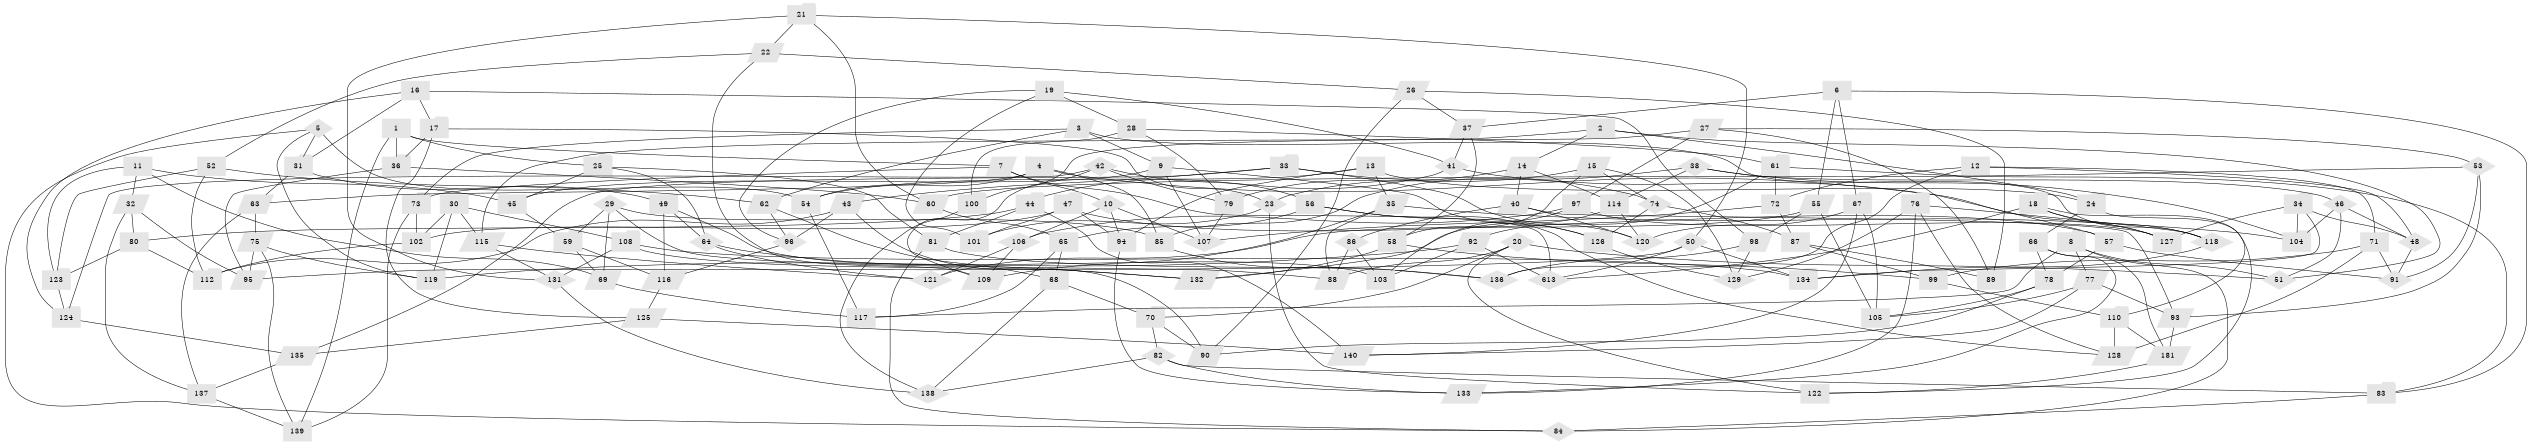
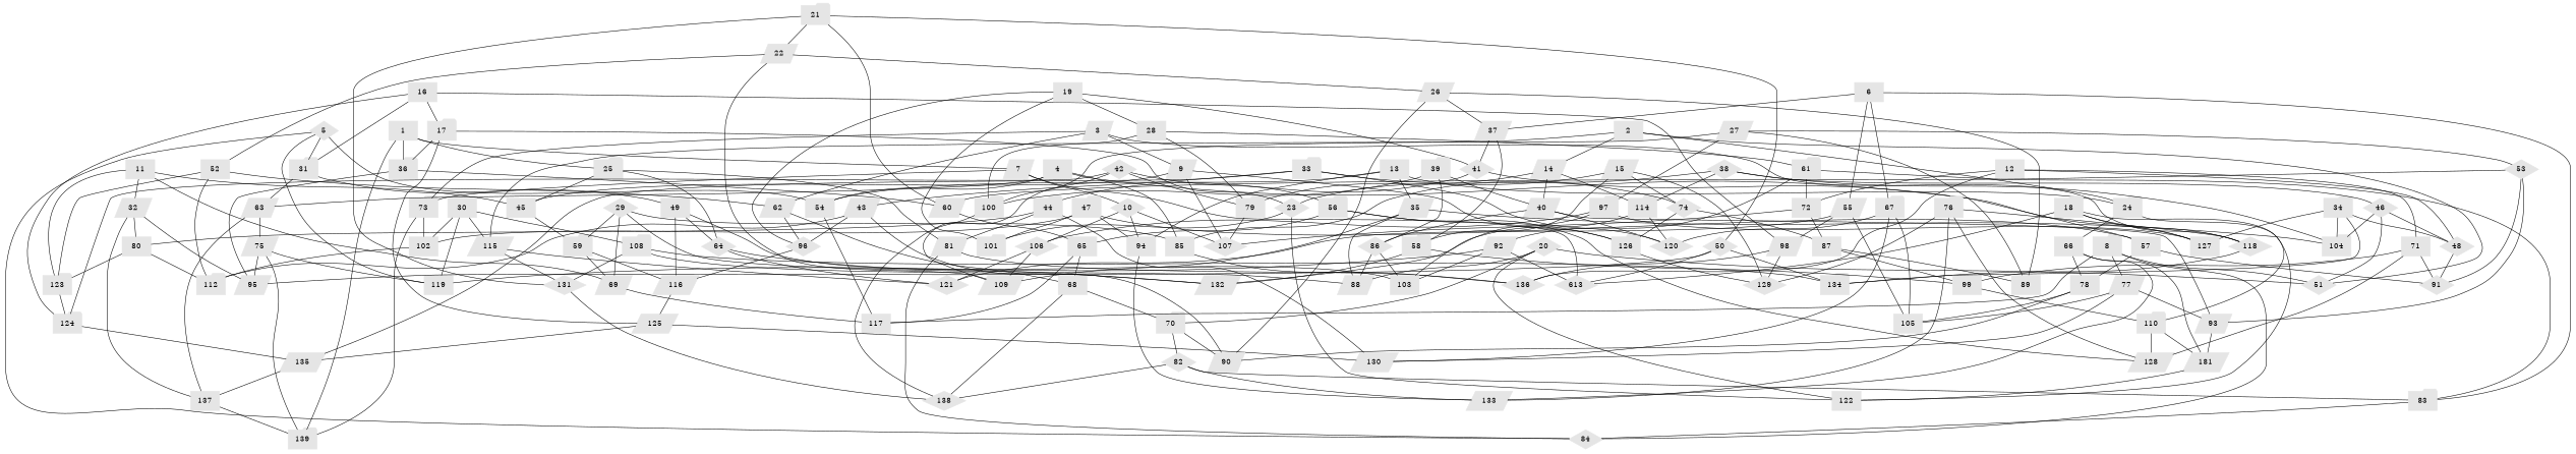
  graph {
    node [color=gray90 shape=parallelogram style=filled]
    1 [shape=box]
    7
    25 [shape=folder]
    36 [shape=folder]
    139 [shape=folder]
    73 [shape=folder]
    10 [shape=diamond]
    n8 [label=613 shape=diamond]
    45 [shape=box]
    64 [shape=diamond]
    81
    60
    95
    2 [shape=box]
    14
    24 [shape=folder]
    51 [shape=diamond]
    115
    40
    79 [shape=folder]
    114 [shape=folder]
    66 [shape=box]
    110 [shape=folder]
    131 [shape=diamond]
    121 [shape=diamond]
    3
    9
    62
    118 [shape=diamond]
    107 [shape=diamond]
    126 [shape=folder]
    96 [shape=diamond]
    68 [shape=box]
    102 [shape=box]
    134 [shape=folder]
    4 [shape=box]
    54 [shape=box]
    63
    85 [shape=box]
    127 [shape=box]
    117 [shape=box]
    137 [shape=box]
    75
    136 [shape=diamond]
    5 [shape=diamond]
    31 [shape=folder]
    84 [shape=diamond]
    119 [shape=box]
    49 [shape=box]
    6 [shape=box]
    37
    55
    67 [shape=folder]
    83 [shape=folder]
    58 [shape=folder]
    41 [shape=diamond]
    98
    105 [shape=box]
    120 [shape=diamond]
-   130 [label=140]
+   130
    94 [shape=box]
    106 [shape=diamond]
    8 [shape=folder]
    77
    93
    59 [shape=folder]
    129 [shape=diamond]
    133
    109
    11 [shape=box]
    32
    69
    123 [shape=folder]
    80 [shape=box]
    124 [shape=folder]
    12 [shape=box]
    48 [shape=diamond]
    71 [shape=box]
    72 [shape=box]
    91 [shape=diamond]
    128
    99 [shape=box]
    87 [shape=box]
    13 [shape=box]
    35
    88
    104 [shape=folder]
    86 [shape=diamond]
    132
    23 [shape=diamond]
    15
    74 [shape=diamond]
    122 [shape=box]
    101 [shape=folder]
    16 [shape=box]
    17 [shape=folder]
    125
    135
    18 [shape=folder]
    19 [shape=box]
    28 [shape=box]
    100 [shape=folder]
    61 [shape=folder]
    44 [shape=folder]
    57 [shape=box]
    116
    20 [shape=diamond]
    70 [shape=folder]
    90
    82 [shape=diamond]
    21 [shape=folder]
    22
    50 [shape=diamond]
    26
    52 [shape=box]
    65 [shape=box]
    138 [shape=diamond]
    89 [shape=box]
    112 [shape=folder]
    78 [shape=box]
    n121 [label=181]
    27
    53 [shape=diamond]
    97 [shape=folder]
    103 [shape=box]
    92
    29 [shape=diamond]
    30 [shape=box]
    108 [shape=folder]
    33 [shape=folder]
    43
    34 [shape=folder]
    38 [shape=diamond]
    46 [shape=diamond]
+   39 [shape=folder]
    42 [shape=diamond]
    56 [shape=folder]
    47 [shape=folder]
    76 [shape=folder]
    1 -- 7
    1 -- 25
    1 -- 36
    1 -- 139
    7 -- 73
    7 -- 10
    7 -- n8
    25 -- 45
    25 -- 64
    25 -- 81
    36 -- 60
    36 -- 95
    73 -- 139
    73 -- 102
    10 -- 107
    10 -- 94
    10 -- 106
    45 -- 59
    64 -- 121
    64 -- 132
    81 -- 136
    81 -- 84
    60 -- 65
    2 -- 14
    2 -- 24
    2 -- 51
    2 -- 115
    14 -- 40
    14 -- 79
    14 -- 114
    24 -- 66
    24 -- 110
    115 -- 131
    115 -- 121
    40 -- 120
    40 -- 93
    40 -- 86
    79 -- 107
    114 -- 120
    114 -- 132
    66 -- 133
    66 -- 78
    66 -- n121
    110 -- 128
    110 -- n121
    131 -- 138
    3 -- 73
    3 -- 9
    3 -- 62
    3 -- 118
    9 -- 45
    9 -- 107
    9 -- 126
    62 -- 96
    62 -- 68
    118 -- 134
    126 -- 129
    96 -- 116
    68 -- 70
    68 -- 138
    102 -- 112
    4 -- 54
    4 -- 63
    4 -- 85
    4 -- 127
    54 -- 117
    63 -- 137
    63 -- 75
    85 -- 136
    137 -- 139
    75 -- 139
    75 -- 95
    75 -- 119
    5 -- 54
    5 -- 31
    5 -- 84
    5 -- 119
    31 -- 63
    31 -- 49
    49 -- 64
    49 -- 116
    49 -- 103
    6 -- 37
    6 -- 55
    6 -- 67
    6 -- 83
    37 -- 58
    37 -- 41
    55 -- 121
    55 -- 98
    55 -- 105
    67 -- 105
    67 -- 120
    67 -- 130
    83 -- 84
    58 -- 99
    58 -- 132
    41 -- 44
    41 -- 57
    98 -- 136
    98 -- 129
    94 -- 133
    106 -- 121
    106 -- 109
    8 -- 51
    8 -- 117
    8 -- 84
    8 -- 77
    77 -- 105
    77 -- 130
    77 -- 93
    93 -- n121
    59 -- 69
    59 -- 116
    11 -- 45
    11 -- 32
    11 -- 69
    11 -- 123
    32 -- 95
    32 -- 137
    32 -- 80
    69 -- 117
    123 -- 124
    80 -- 123
    80 -- 112
    124 -- 135
    12 -- 136
    12 -- 48
    12 -- 71
    12 -- 72
    48 -- 91
    71 -- 91
    71 -- 128
    71 -- 99
    72 -- 107
    72 -- 87
    99 -- 110
    87 -- 99
    87 -- 89
    13 -- 24
    13 -- 54
    13 -- 94
    13 -- 35
    35 -- 109
    35 -- 88
    35 -- 104
    86 -- 88
    86 -- 103
    23 -- 122
    23 -- 101
    15 -- 58
    15 -- 129
    15 -- 23
    15 -- 74
    74 -- 126
    74 -- 87
    16 -- 31
    16 -- 98
    16 -- 124
    16 -- 17
    17 -- 36
    17 -- 23
    17 -- 125
    125 -- 130
    125 -- 135
    135 -- 137
    18 -- n8
    18 -- 118
    18 -- 127
    18 -- 122
    19 -- 96
    19 -- 41
    19 -- 101
    19 -- 28
    28 -- 79
    28 -- 100
    28 -- 61
    100 -- 138
    61 -- 83
    61 -- 72
    61 -- 92
    44 -- 81
    44 -- 130
    44 -- 80
    57 -- 91
    57 -- 78
    116 -- 125
    20 -- 51
    20 -- 88
    20 -- 122
    20 -- 70
    70 -- 90
    70 -- 82
    82 -- 83
    82 -- 133
    82 -- 138
    21 -- 60
    21 -- 131
    21 -- 22
    21 -- 50
    22 -- 109
    22 -- 26
    22 -- 52
    50 -- n8
    50 -- 95
    50 -- 134
    26 -- 37
    26 -- 90
    26 -- 89
    52 -- 62
    52 -- 123
    52 -- 112
    65 -- 68
    65 -- 117
    78 -- 105
    78 -- 90
    n121 -- 122
    27 -- 100
    27 -- 89
    27 -- 53
    27 -- 97
    53 -- 60
    53 -- 93
    53 -- 91
    97 -- 127
    97 -- 106
    97 -- 103
    92 -- n8
    92 -- 119
    92 -- 103
    29 -- 85
    29 -- 59
    29 -- 69
    29 -- 88
    30 -- 115
    30 -- 102
    30 -- 119
    30 -- 108
    108 -- 131
    108 -- 134
    108 -- 132
    33 -- 120
    33 -- 74
    33 -- 135
    33 -- 43
    43 -- 96
    43 -- 90
    43 -- 112
    34 -- 134
    34 -- 127
    34 -- 48
    34 -- 104
    38 -- 114
    38 -- 85
    38 -- 104
    38 -- 46
    46 -- 51
    46 -- 48
    46 -- 104
+   39 -- 40
+   39 -- 86
+   39 -- 100
    42 -- 79
    42 -- 109
    42 -- 124
    42 -- 56
    56 -- 126
    56 -- 128
    56 -- 65
    47 -- 102
    47 -- 94
    47 -- 101
    47 -- 57
    76 -- 118
    76 -- 129
    76 -- 133
    76 -- 128
  }
